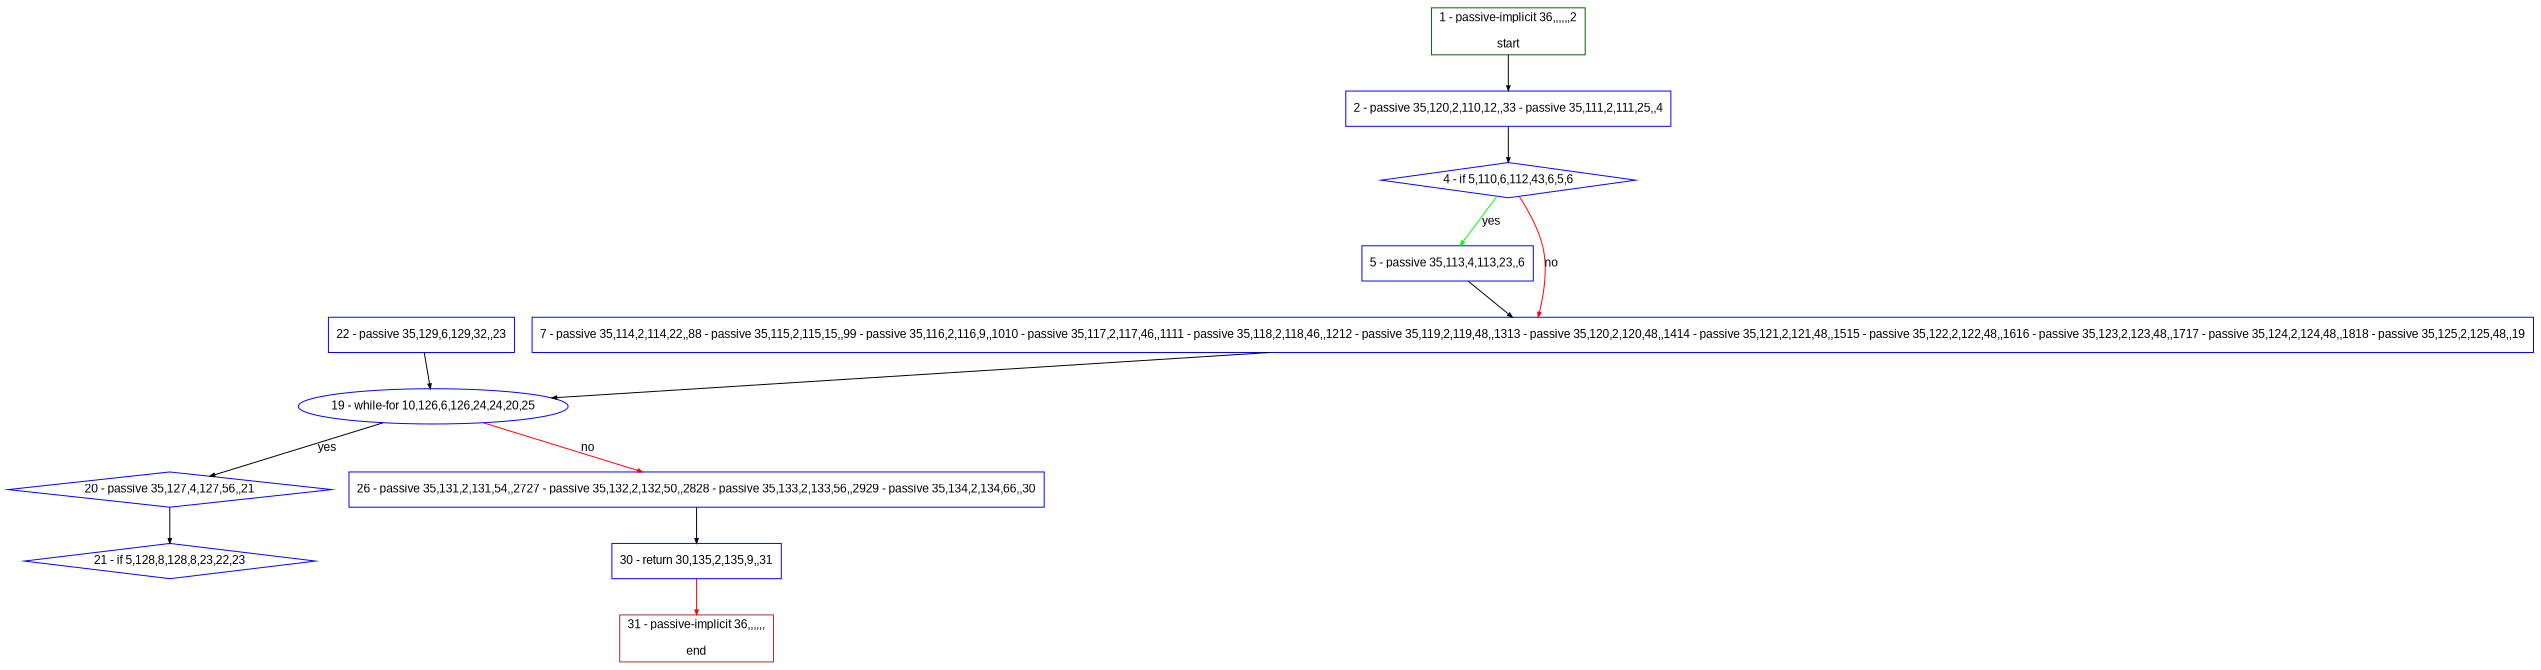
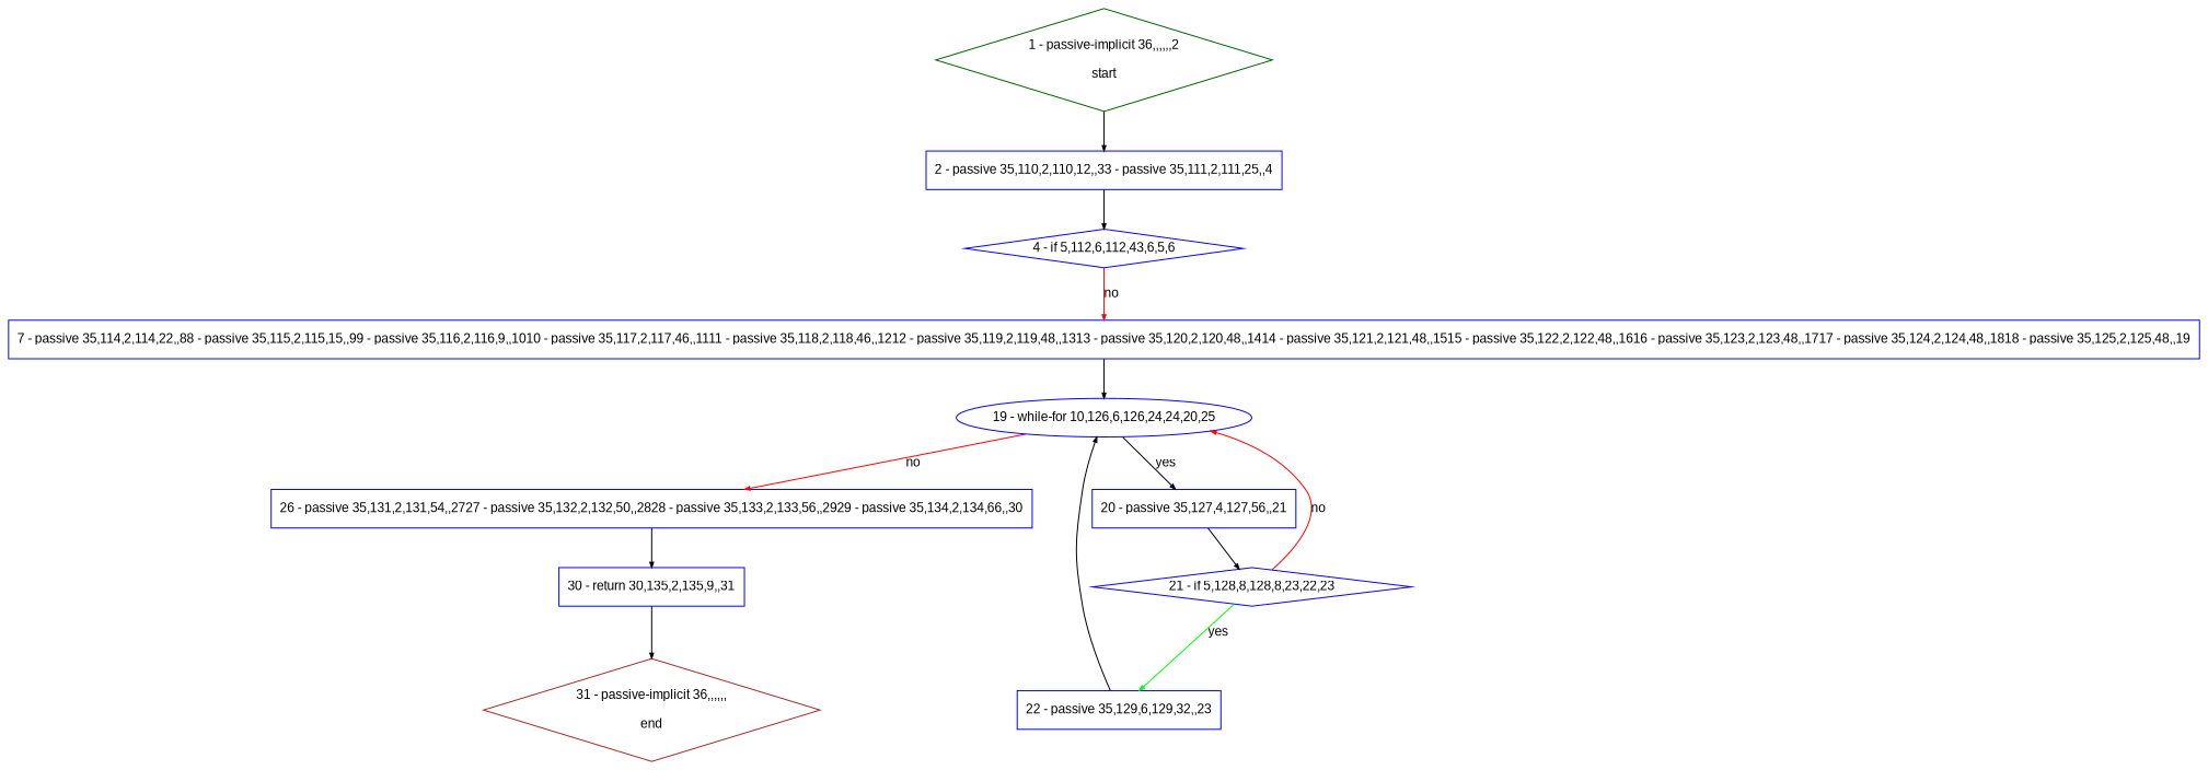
  digraph {
    bgcolor=white
    compound=true
    fillcolor="#FFFFCC"
    fontname=Arial
    fontsize=12
    pack=true
    packmode=clust
    style="rounded,filled"
    node [color="#0000ff" compound=true fillcolor="#ffffff" fixedsize=false fontname=Arial fontsize=12 node_initialized=no shape=box style=filled]
    edge [arrowhead=normal arrowsize=0.5 arrowtail=none color="#000000" compound=true dir=forward fontcolor=black fontname=Arial fontsize=12]
-   n1 [label="2 - passive 35,120,2,110,12,,33 - passive 35,111,2,111,25,,4"]
-   n2 [label="4 - if 5,110,6,112,43,6,5,6" shape=diamond]
-   n3 [label="5 - passive 35,113,4,113,23,,6"]
+   n1 [label="2 - passive 35,110,2,110,12,,33 - passive 35,111,2,111,25,,4"]
+   n2 [label="4 - if 5,112,6,112,43,6,5,6" shape=diamond]
    n4 [label="7 - passive 35,114,2,114,22,,88 - passive 35,115,2,115,15,,99 - passive 35,116,2,116,9,,1010 - passive 35,117,2,117,46,,1111 - passive 35,118,2,118,46,,1212 - passive 35,119,2,119,48,,1313 - passive 35,120,2,120,48,,1414 - passive 35,121,2,121,48,,1515 - passive 35,122,2,122,48,,1616 - passive 35,123,2,123,48,,1717 - passive 35,124,2,124,48,,1818 - passive 35,125,2,125,48,,19"]
-   n5 [color="#006400" label="1 - passive-implicit 36,,,,,,2\n\nstart"]
+   n5 [color="#006400" label="1 - passive-implicit 36,,,,,,2\n\nstart" shape=diamond]
    n6 [label="19 - while-for 10,126,6,126,24,24,20,25" shape=oval]
-   n7 [label="20 - passive 35,127,4,127,56,,21" shape=diamond]
+   n7 [label="20 - passive 35,127,4,127,56,,21"]
    n8 [label="26 - passive 35,131,2,131,54,,2727 - passive 35,132,2,132,50,,2828 - passive 35,133,2,133,56,,2929 - passive 35,134,2,134,66,,30"]
    n9 [label="21 - if 5,128,8,128,8,23,22,23" shape=diamond]
    n10 [label="30 - return 30,135,2,135,9,,31"]
    n11 [label="22 - passive 35,129,6,129,32,,23"]
-   n12 [color="#a52a2a" label="31 - passive-implicit 36,,,,,,\n\nend"]
+   n12 [color="#a52a2a" label="31 - passive-implicit 36,,,,,,\n\nend" shape=diamond]
    n1 -> n2
-   n2 -> n3 [color="#00ff00" label=yes]
    n2 -> n4 [color="#ff0000" label=no]
-   n3 -> n4
    n4 -> n6
    n5 -> n1
    n6 -> n7 [label=yes]
    n6 -> n8 [color="#ff0000" label=no]
    n7 -> n9
    n8 -> n10
-   n10 -> n12 [color="#ff0000"]
+   n9 -> n6 [color="#ff0000" label=no]
+   n9 -> n11 [color="#00ff00" label=yes]
+   n10 -> n12
    n11 -> n6
  }
